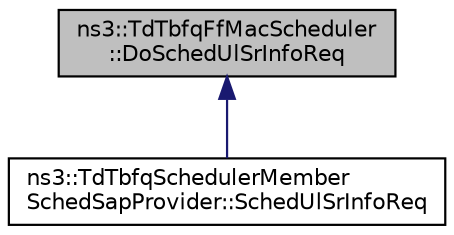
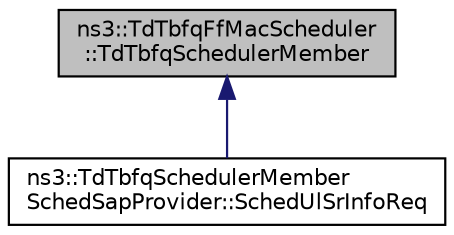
  digraph {
    rankdir=TB
    node [color=black fontname=Helvetica fontsize=10 shape=record style=filled]
-   n1 [fillcolor=grey75 fontcolor=black height=0.2 label="ns3::TdTbfqFfMacScheduler\l::DoSchedUlSrInfoReq" width=0.4]
+   n1 [fillcolor=grey75 fontcolor=black height=0.2 label="ns3::TdTbfqFfMacScheduler\l::TdTbfqSchedulerMember" width=0.4]
    n2 [fillcolor=white height=0.2 label="ns3::TdTbfqSchedulerMember\lSchedSapProvider::SchedUlSrInfoReq" width=0.4]
    n1 -> n2 [color=midnightblue dir=back fontname=Helvetica fontsize=10 labelfontname=Helvetica labelfontsize=10 style=solid]
  }
